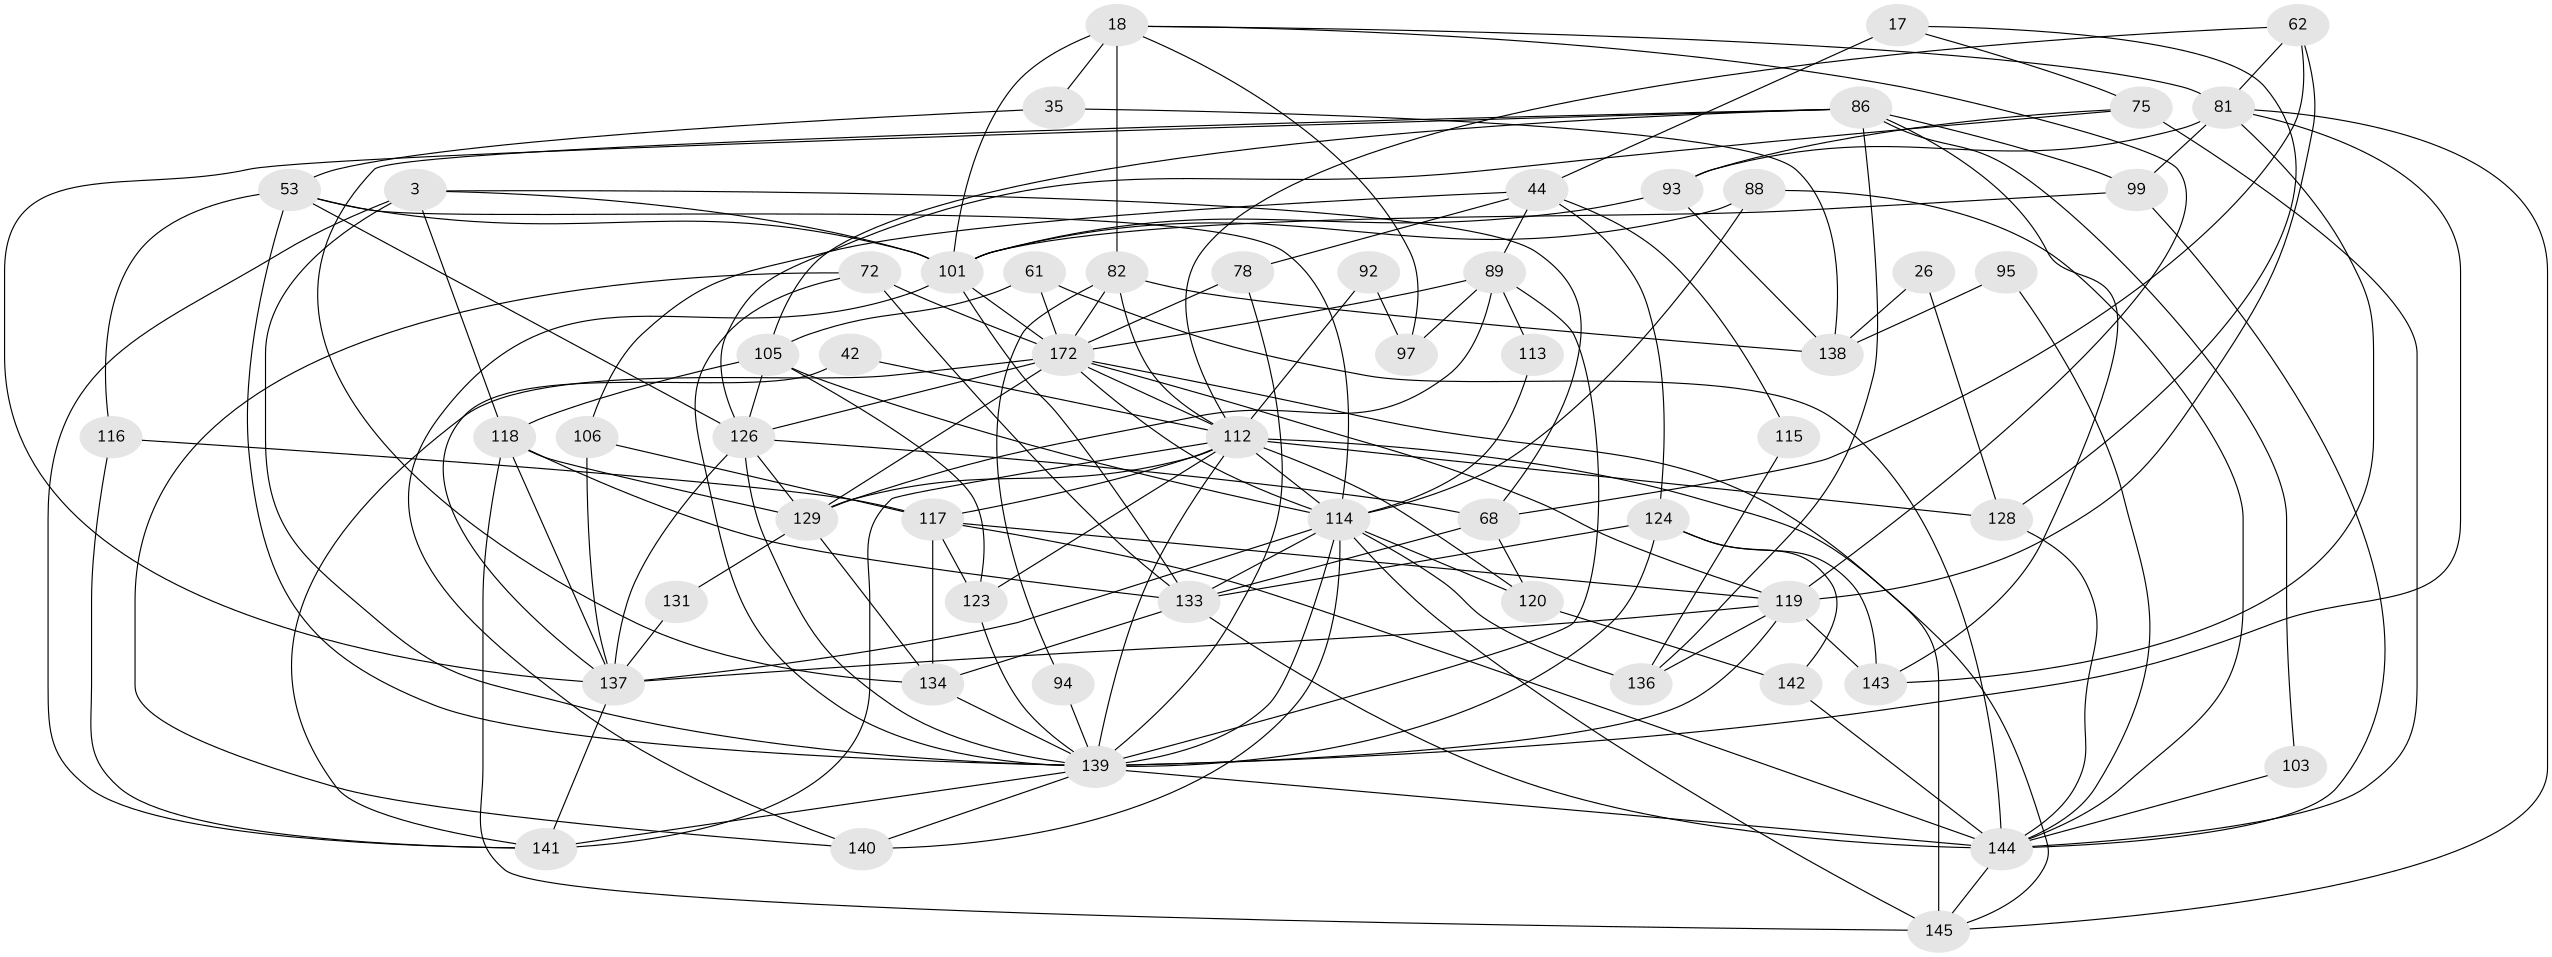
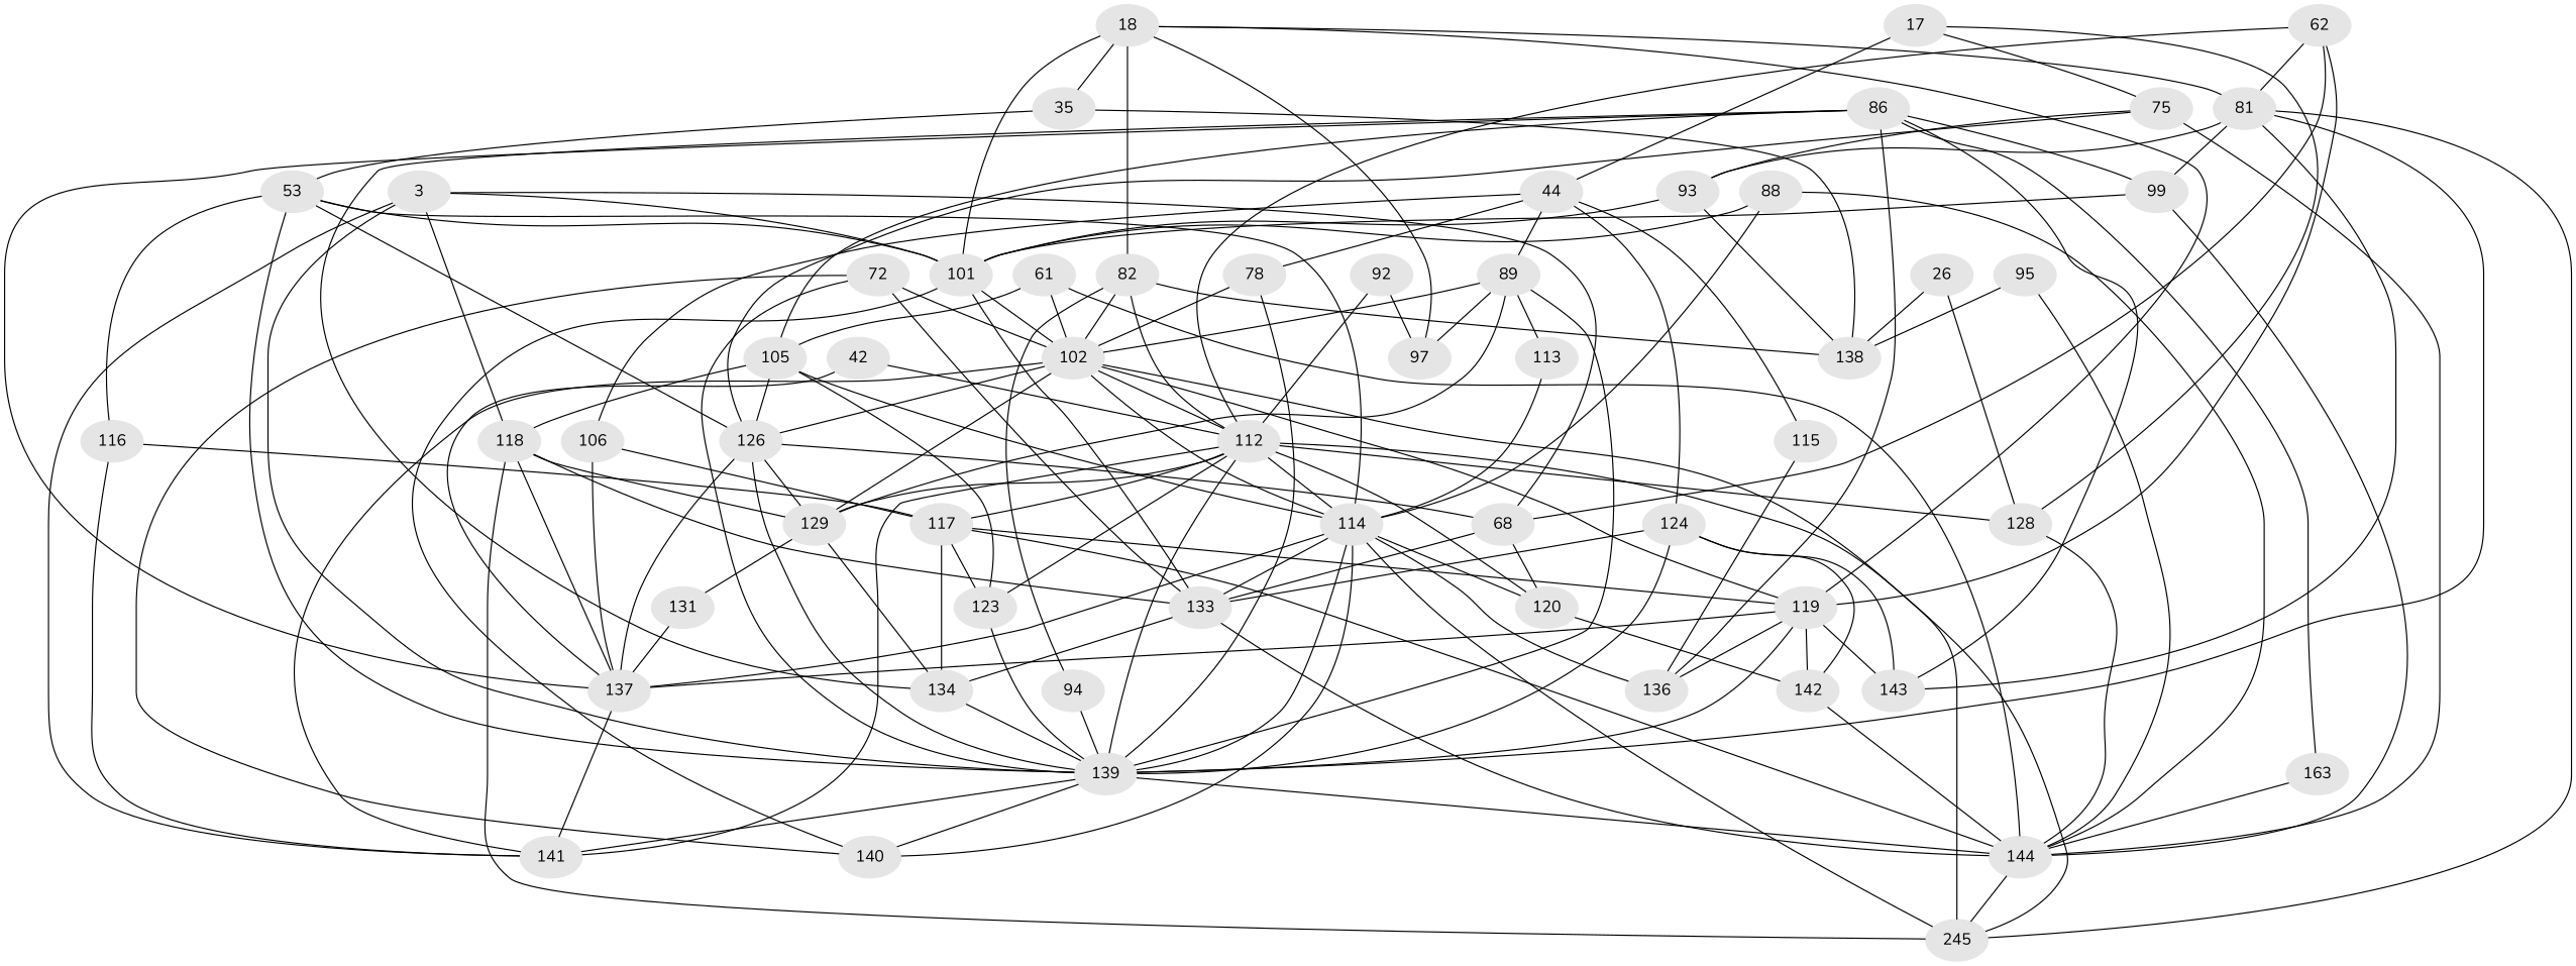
  graph {
    fontname=Nunito
    node [color=gray90 fontname=Nunito style=filled]
    edge [fontname=Nunito]
    3
    68
    101 [super="+60"]
    118 [super="+4+22"]
    139 [super="+47+135+56+111+127"]
    141 [super="+130+37"]
    133 [super="+32+108"]
    120 [super="+107"]
-   102 [super="+54+33+79+52" label=172]
+   102 [super="+54+33+79+52"]
    140 [super="+77"]
    137 [super="+11+67+121"]
-   145 [super="+58+109+96"]
+   145 [super="+58+109+96" label=245]
    129 [super="+122"]
    144 [super="+125+132"]
    44 [super="+34"]
    78
    89 [super="+14"]
    106
    115
    124 [super="+38+69"]
    17
    75 [super="+30"]
    128 [super="+31"]
    126 [super="+98"]
    93
    18 [super="+5"]
    35
    81 [super="+41+46"]
    82 [super="+39"]
    97
    119 [super="+66"]
    138
    53 [super="+9"]
    99 [super="+57"]
    143 [super="+71"]
    112 [super="+55+51+80"]
    94
    136 [super="+104"]
    142
    26
    114 [super="+19+25+110"]
    116
    123
    117 [super="+91"]
    42
    113
    61
    105 [super="+84"]
    62
    134 [super="+7"]
    72
    86 [super="+73"]
-   103
+   103 [label=163]
    88
    131
    92
    95
    3 -- 68
    3 -- 101
    3 -- 118
    3 -- 139
    3 -- 141 [weight=2]
    68 -- 133
    68 -- 120
    101 -- 133
    101 -- 102
    101 -- 140
    118 -- 133
    118 -- 137
    118 -- 145 [weight=2]
    118 -- 129 [weight=2]
    139 -- 141
    139 -- 140
    139 -- 144 [weight=2]
    133 -- 144
    133 -- 134
    120 -- 142
    102 -- 141 [weight=2]
    102 -- 145 [weight=2]
    102 -- 129
    102 -- 126
    102 -- 119 [weight=2]
    102 -- 112
    102 -- 114
    137 -- 141
    129 -- 134
    129 -- 131
    144 -- 145 [weight=2]
    44 -- 78
    44 -- 89
    44 -- 106 [weight=2]
    44 -- 115
    44 -- 124
    78 -- 139
    78 -- 102
    89 -- 139
    89 -- 102 [weight=2]
    89 -- 129
    89 -- 97
    89 -- 113
    106 -- 137
    106 -- 117
    115 -- 136
    124 -- 139
    124 -- 133
    124 -- 143
    124 -- 142
    17 -- 44 [weight=2]
    17 -- 75
    17 -- 128
    75 -- 144
    75 -- 126
    75 -- 93
    128 -- 144
    126 -- 68
    126 -- 139 [weight=2]
    126 -- 137 [weight=2]
    126 -- 129
    93 -- 101
    93 -- 138
    18 -- 101 [weight=2]
    18 -- 35 [weight=2]
    18 -- 81
    18 -- 82 [weight=2]
    18 -- 97
    18 -- 119
    35 -- 138 [weight=2]
    35 -- 53 [weight=2]
    81 -- 139
    81 -- 145
    81 -- 93
    81 -- 99 [weight=2]
    81 -- 143
    82 -- 102 [weight=3]
    82 -- 138
    82 -- 112 [weight=2]
    82 -- 94
    119 -- 139
    119 -- 137 [weight=2]
    119 -- 143
    119 -- 136
+   119 -- 142
    53 -- 101
    53 -- 139
    53 -- 126
    53 -- 114
    53 -- 116
    99 -- 101
    99 -- 144
    112 -- 139 [weight=3]
    112 -- 141
    112 -- 120
    112 -- 145
    112 -- 129 [weight=2]
    112 -- 128 [weight=2]
    112 -- 114 [weight=3]
    112 -- 123
    112 -- 117
    94 -- 139 [weight=2]
    142 -- 144
    26 -- 128
    26 -- 138
    114 -- 139 [weight=2]
    114 -- 133 [weight=2]
    114 -- 120 [weight=3]
    114 -- 140 [weight=2]
    114 -- 137
    114 -- 145
    114 -- 136 [weight=3]
    116 -- 141
    116 -- 117
    123 -- 139 [weight=2]
    117 -- 144 [weight=2]
    117 -- 119
    117 -- 123
    117 -- 134 [weight=2]
    42 -- 137
    42 -- 112
    113 -- 114
    61 -- 102
    61 -- 144
    61 -- 105
    105 -- 118
    105 -- 126
    105 -- 114
    105 -- 123 [weight=2]
    62 -- 68
    62 -- 81
    62 -- 119
    62 -- 112
    134 -- 139
    72 -- 139
    72 -- 133 [weight=2]
    72 -- 102
    72 -- 140 [weight=2]
    86 -- 137
    86 -- 99
    86 -- 143
    86 -- 136
    86 -- 105
    86 -- 134
    86 -- 103
    103 -- 144
    88 -- 101
    88 -- 144
    88 -- 114
    131 -- 137
    92 -- 97
    92 -- 112
    95 -- 144
    95 -- 138
  }
